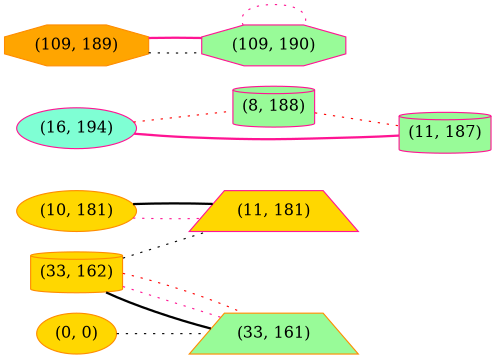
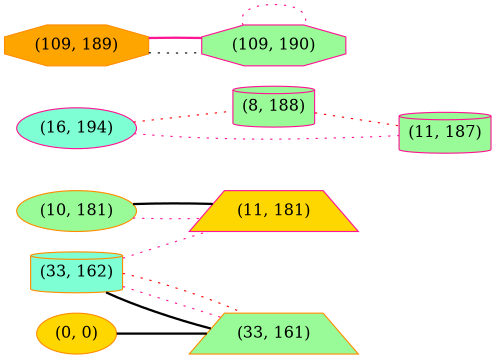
  graph {
    rankdir=LR
    node [color=darkorange fillcolor=palegreen shape=cylinder style=filled]
    edge [color=deeppink style=dotted weight=1]
-   "(33, 162)" [fillcolor=gold]
+   "(33, 162)" [fillcolor=aquamarine]
    "(11, 181)" [color=deeppink fillcolor=gold shape=trapezium]
    "(33, 161)" [shape=trapezium]
    "(0, 0)" [fillcolor=gold shape=ellipse]
    "(8, 188)" [color=deeppink]
    "(11, 187)" [color=deeppink]
    "(16, 194)" [color=deeppink fillcolor=aquamarine shape=ellipse]
    "(109, 190)" [color=deeppink shape=octagon]
-   "(10, 181)" [fillcolor=gold shape=ellipse]
+   "(10, 181)" [shape=ellipse]
    "(109, 189)" [fillcolor=orange shape=octagon]
-   "(33, 162)" -- "(11, 181)" [color=black]
+   "(33, 162)" -- "(11, 181)"
    "(33, 162)" -- "(33, 161)" [color=black style=bold]
    "(33, 162)" -- "(33, 161)"
    "(33, 162)" -- "(33, 161)" [color=red]
-   "(0, 0)" -- "(33, 161)" [color=black weight=4]
+   "(0, 0)" -- "(33, 161)" [color=black style=bold weight=4]
    "(8, 188)" -- "(11, 187)" [color=red]
    "(16, 194)" -- "(8, 188)" [color=red]
-   "(16, 194)" -- "(11, 187)" [style=bold]
+   "(16, 194)" -- "(11, 187)"
    "(109, 190)" -- "(109, 190)" [weight=2]
    "(10, 181)" -- "(11, 181)"
    "(10, 181)" -- "(11, 181)" [color=black style=bold]
    "(109, 189)" -- "(109, 190)" [color=black]
    "(109, 189)" -- "(109, 190)" [style=bold]
  }
